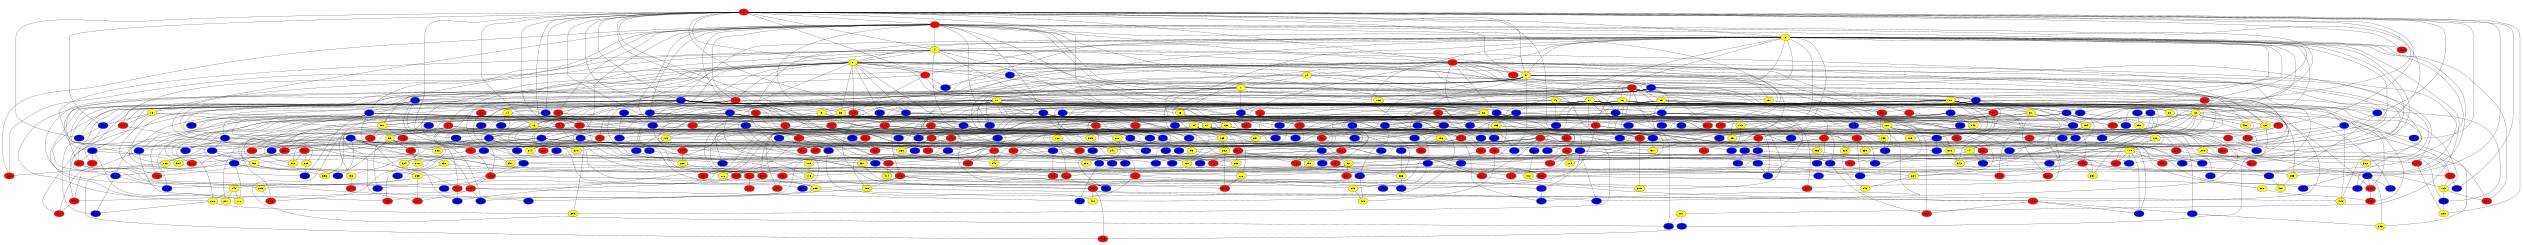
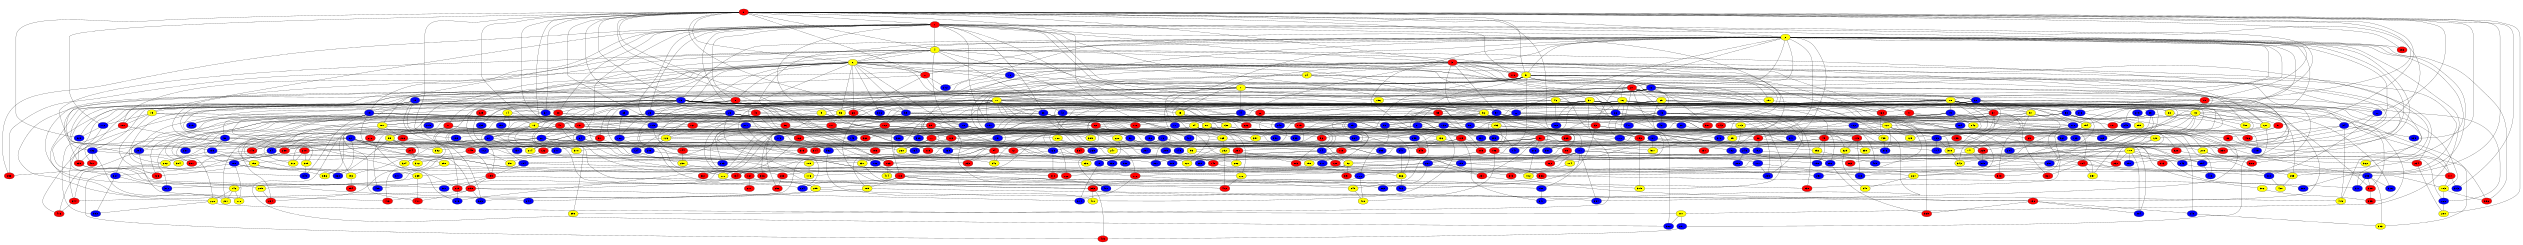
  graph {
    node [fillcolor=blue style=filled]
    0 [fillcolor=red]
    1 [fillcolor=red]
    2 [fillcolor=yellow]
    3 [fillcolor=red]
    4 [fillcolor=yellow]
    5 [fillcolor=yellow]
    6 [fillcolor=yellow]
    13
    21 [fillcolor=red]
    22
    40 [fillcolor=red]
    41 [fillcolor=red]
    51 [fillcolor=red]
    53 [fillcolor=yellow]
    58
    59
    67
    91 [fillcolor=red]
    110 [fillcolor=red]
    112
    131 [fillcolor=red]
    171 [fillcolor=red]
    219 [fillcolor=red]
    280 [fillcolor=yellow]
    293
    325
    335
    358 [fillcolor=red]
    370 [fillcolor=yellow]
    373
    381
    404
    7 [fillcolor=yellow]
    8 [fillcolor=red]
    10 [fillcolor=red]
    19
    23
    36 [fillcolor=red]
    38 [fillcolor=red]
    77 [fillcolor=red]
    79 [fillcolor=yellow]
    83
    85 [fillcolor=yellow]
    166 [fillcolor=red]
    170
    179 [fillcolor=red]
    187 [fillcolor=yellow]
    197
    241
    249
    253 [fillcolor=red]
    398 [fillcolor=yellow]
    405
    16 [fillcolor=yellow]
    18 [fillcolor=yellow]
    27 [fillcolor=red]
    33 [fillcolor=red]
    43 [fillcolor=yellow]
    82
    98 [fillcolor=red]
    147
    149
    154 [fillcolor=yellow]
    163 [fillcolor=red]
    207 [fillcolor=yellow]
    212
    213
    250
    254
    318 [fillcolor=yellow]
    334 [fillcolor=red]
    347
    350 [fillcolor=red]
    388
    396 [fillcolor=red]
    12
    24 [fillcolor=yellow]
    25 [fillcolor=yellow]
    29 [fillcolor=yellow]
    31 [fillcolor=yellow]
    44
    47 [fillcolor=red]
    52 [fillcolor=yellow]
    70
    97
    121 [fillcolor=yellow]
    139
    142 [fillcolor=red]
    182
    235 [fillcolor=red]
    247 [fillcolor=yellow]
    255 [fillcolor=yellow]
    289 [fillcolor=yellow]
    322 [fillcolor=yellow]
    15
    42
    60
    78
    181 [fillcolor=red]
    210 [fillcolor=red]
    215 [fillcolor=red]
    222 [fillcolor=red]
    342 [fillcolor=yellow]
    9 [fillcolor=yellow]
    73 [fillcolor=yellow]
    105 [fillcolor=red]
    136 [fillcolor=yellow]
    157 [fillcolor=yellow]
    186 [fillcolor=red]
    243
    369 [fillcolor=red]
    389 [fillcolor=yellow]
    408 [fillcolor=yellow]
    415 [fillcolor=yellow]
    26
    28
    50
    62
    63 [fillcolor=red]
    71 [fillcolor=red]
    81 [fillcolor=yellow]
    132
    160 [fillcolor=red]
    234 [fillcolor=red]
    299 [fillcolor=yellow]
    306
    345
    14 [fillcolor=yellow]
    30 [fillcolor=red]
    66 [fillcolor=red]
    88 [fillcolor=yellow]
    106
    125
    130 [fillcolor=yellow]
    146 [fillcolor=yellow]
    148 [fillcolor=red]
    205 [fillcolor=red]
    208 [fillcolor=yellow]
    229 [fillcolor=red]
    297
    308 [fillcolor=red]
    323
    327
    378
    407 [fillcolor=red]
    93
    228 [fillcolor=yellow]
    34
    300
    240
    126 [fillcolor=yellow]
    45 [fillcolor=red]
    64
    272 [fillcolor=red]
    331 [fillcolor=yellow]
    86 [fillcolor=red]
    237
    175 [fillcolor=red]
    61
    406 [fillcolor=red]
    203
    359 [fillcolor=yellow]
    364
    116 [fillcolor=red]
    102 [fillcolor=red]
    138
    99 [fillcolor=yellow]
    238 [fillcolor=red]
    376
    165 [fillcolor=yellow]
    271
    124
    201 [fillcolor=yellow]
    143
    360 [fillcolor=red]
    194
    385
    312 [fillcolor=yellow]
    176 [fillcolor=yellow]
    349 [fillcolor=red]
    311
    316
    393 [fillcolor=yellow]
    11
    17 [fillcolor=yellow]
    32
    153 [fillcolor=red]
    162
    309
    48
    75
    119
    167 [fillcolor=red]
    200
    150 [fillcolor=yellow]
    278
    127 [fillcolor=yellow]
    161 [fillcolor=red]
    223 [fillcolor=red]
    284
    305 [fillcolor=yellow]
    319
    392 [fillcolor=yellow]
    68 [fillcolor=red]
    80 [fillcolor=red]
    84
    140 [fillcolor=red]
    180
    401
    220 [fillcolor=yellow]
    258 [fillcolor=red]
    39 [fillcolor=red]
    387 [fillcolor=red]
    275
    260 [fillcolor=yellow]
    185 [fillcolor=red]
    209
    192
    184
    152 [fillcolor=yellow]
    216 [fillcolor=red]
    224
    257 [fillcolor=red]
    362
    332
    287
    395
    221 [fillcolor=yellow]
    294 [fillcolor=red]
    206 [fillcolor=red]
    366 [fillcolor=yellow]
    90
    107
    190 [fillcolor=red]
    285
    338 [fillcolor=red]
    37 [fillcolor=red]
    49
    113 [fillcolor=yellow]
    129 [fillcolor=yellow]
    133
    183 [fillcolor=yellow]
    202 [fillcolor=yellow]
    326 [fillcolor=red]
    344 [fillcolor=red]
    367
    379
    74
    267
    46 [fillcolor=yellow]
    144 [fillcolor=red]
    262 [fillcolor=red]
    268
    313 [fillcolor=red]
    191
    204
    403
    108 [fillcolor=red]
    169
    101 [fillcolor=red]
    117 [fillcolor=red]
    123
    236 [fillcolor=yellow]
    263 [fillcolor=red]
    414 [fillcolor=yellow]
    382
    291
    354
    418
    380
    69 [fillcolor=red]
    196 [fillcolor=yellow]
    264 [fillcolor=yellow]
    307 [fillcolor=red]
    341
    353 [fillcolor=red]
    225 [fillcolor=red]
    336 [fillcolor=red]
    89
    252 [fillcolor=yellow]
    55 [fillcolor=red]
    54 [fillcolor=yellow]
    35
    n284 [fillcolor=yellow label=439]
    355 [fillcolor=red]
    397 [fillcolor=yellow]
    57 [fillcolor=yellow]
    72 [fillcolor=red]
    120 [fillcolor=yellow]
    128 [fillcolor=red]
    168
    357 [fillcolor=yellow]
    337
    56
    145 [fillcolor=red]
    239 [fillcolor=yellow]
    242 [fillcolor=yellow]
    111
    118 [fillcolor=red]
    328
    122 [fillcolor=red]
    417
    346 [fillcolor=yellow]
    301
    244
    420 [fillcolor=yellow]
    135
    137
    159
    304 [fillcolor=yellow]
    317
    94 [fillcolor=red]
    109 [fillcolor=yellow]
    233 [fillcolor=red]
    333
    195
    409
    298 [fillcolor=red]
    383
    273
    303 [fillcolor=red]
    20
    259
    283
    87
    302 [fillcolor=yellow]
    399
    314 [fillcolor=red]
    384
    281 [fillcolor=red]
    320 [fillcolor=red]
    232 [fillcolor=red]
    400 [fillcolor=yellow]
    104 [fillcolor=red]
    189 [fillcolor=yellow]
    248
    276
    226 [fillcolor=yellow]
    310 [fillcolor=red]
    416 [fillcolor=red]
    218 [fillcolor=yellow]
    134 [fillcolor=red]
    274 [fillcolor=red]
    356 [fillcolor=yellow]
    188
    103 [fillcolor=red]
    411 [fillcolor=red]
    174
    96 [fillcolor=red]
    270 [fillcolor=yellow]
    290 [fillcolor=yellow]
    413 [fillcolor=red]
    231 [fillcolor=red]
    76
    292 [fillcolor=yellow]
    386 [fillcolor=red]
    141 [fillcolor=yellow]
    315 [fillcolor=yellow]
    199 [fillcolor=red]
    246
    296 [fillcolor=red]
    421
    286
    374
    266 [fillcolor=red]
    198
    211 [fillcolor=red]
    343 [fillcolor=red]
    92 [fillcolor=yellow]
    251
    340 [fillcolor=yellow]
    410 [fillcolor=yellow]
    419 [fillcolor=red]
    151
    371
    256
    295
    375 [fillcolor=red]
    n379 [fillcolor=yellow label=517]
    361 [fillcolor=red]
    227
    277
    348 [fillcolor=red]
    158
    214 [fillcolor=yellow]
    95 [fillcolor=yellow]
    114 [fillcolor=yellow]
    193 [fillcolor=yellow]
    365
    172
    164
    412 [fillcolor=red]
    394 [fillcolor=red]
    100 [fillcolor=yellow]
    178 [fillcolor=yellow]
    352 [fillcolor=yellow]
    156
    177
    245 [fillcolor=yellow]
    265
    321 [fillcolor=red]
    363 [fillcolor=red]
    230 [fillcolor=yellow]
    329 [fillcolor=yellow]
    390
    402 [fillcolor=yellow]
    282 [fillcolor=yellow]
    115
    391 [fillcolor=red]
    330 [fillcolor=yellow]
    269
    155 [fillcolor=red]
    324 [fillcolor=yellow]
    173
    351 [fillcolor=yellow]
    288
    368
    372 [fillcolor=yellow]
    65
    377
    279
    0 -- 1
    0 -- 2
    0 -- 3
    0 -- 4
    0 -- 5
    0 -- 6
    0 -- 13
    0 -- 21
    0 -- 22
    0 -- 40
    0 -- 41
    0 -- 51
    0 -- 53
    0 -- 58
    0 -- 59
    0 -- 67
    0 -- 91
    0 -- 110
    0 -- 112
    0 -- 131
    0 -- 171
    0 -- 219
    0 -- 280
    0 -- 293
    0 -- 325
    0 -- 335
    0 -- 358
    0 -- 370
    0 -- 373
    0 -- 381
    0 -- 404
    1 -- 2
    1 -- 3
    1 -- 4
    1 -- 7
    1 -- 8
    1 -- 10
    1 -- 19
    1 -- 23
    1 -- 36
    1 -- 38
    1 -- 77
    1 -- 79
    1 -- 83
    1 -- 85
    1 -- 166
    1 -- 170
    1 -- 179
    1 -- 187
    1 -- 197
    1 -- 241
    1 -- 249
    1 -- 253
    1 -- 398
    1 -- 405
    2 -- 3
    2 -- 4
    2 -- 5
    2 -- 6
    2 -- 13
    2 -- 21
    2 -- 358
    2 -- 16
    2 -- 18
    2 -- 27
    2 -- 33
    2 -- 43
    2 -- 82
    2 -- 98
    2 -- 147
    2 -- 149
    2 -- 154
    2 -- 163
    2 -- 207
    2 -- 212
    2 -- 213
    2 -- 250
    2 -- 254
    2 -- 318
    2 -- 334
    2 -- 347
    2 -- 350
    2 -- 388
    2 -- 396
    3 -- 110
    3 -- 12
    3 -- 24
    3 -- 25
    3 -- 29
    3 -- 31
    3 -- 44
    3 -- 47
    3 -- 52
    3 -- 70
    3 -- 97
    3 -- 121
    3 -- 139
    3 -- 142
    3 -- 182
    3 -- 235
    3 -- 247
    3 -- 255
    3 -- 289
    3 -- 322
    4 -- 5
    4 -- 6
    4 -- 16
    4 -- 52
    4 -- 15
    4 -- 42
    4 -- 60
    4 -- 78
    4 -- 181
    4 -- 210
    4 -- 215
    4 -- 222
    4 -- 342
    5 -- 22
    5 -- 91
-   24 -- 7
+   5 -- 7
    5 -- 197
    5 -- 12
    5 -- 9
    5 -- 73
    5 -- 105
    5 -- 136
    5 -- 157
    5 -- 186
    5 -- 243
    5 -- 369
    5 -- 389
    5 -- 408
    5 -- 415
    6 -- 21
    6 -- 41
    6 -- 53
    6 -- 59
    6 -- 8
    6 -- 23
    6 -- 85
    6 -- 253
    6 -- 27
    6 -- 24
    6 -- 70
    6 -- 247
    6 -- 186
    6 -- 26
    6 -- 28
    6 -- 50
    6 -- 62
    6 -- 63
    6 -- 71
    6 -- 81
    6 -- 132
    6 -- 160
    6 -- 234
    6 -- 299
    6 -- 306
    13 -- 112
    13 -- 38
    13 -- 97
    13 -- 73
    13 -- 345
    13 -- 14
    13 -- 30
    13 -- 66
    13 -- 88
    13 -- 106
    13 -- 125
    13 -- 130
    13 -- 146
    13 -- 148
    13 -- 205
    13 -- 208
    13 -- 229
    13 -- 297
    13 -- 308
    13 -- 323
    13 -- 327
    13 -- 378
    13 -- 407
    21 -- 212
    21 -- 63
    21 -- 93
    21 -- 228
    22 -- 34
    22 -- 300
    40 -- 166
    40 -- 240
    40 -- 126
    41 -- 60
    41 -- 50
    41 -- 45
    41 -- 64
    41 -- 272
    41 -- 331
    51 -- 85
    51 -- 86
    53 -- 171
    53 -- 78
    53 -- 237
    53 -- 175
    58 -- 249
    58 -- 81
    58 -- 61
    58 -- 406
    58 -- 203
    58 -- 359
    58 -- 364
    59 -- 116
    59 -- 102
    59 -- 138
    59 -- 99
    59 -- 238
    59 -- 376
    67 -- 131
    67 -- 327
    67 -- 165
    67 -- 271
    91 -- 124
    112 -- 325
    112 -- 235
    131 -- 201
    131 -- 143
    131 -- 360
    131 -- 194
    171 -- 385
    171 -- 312
    171 -- 176
    171 -- 349
    293 -- 308
    293 -- 311
    293 -- 316
    293 -- 393
    7 -- 10
    7 -- 18
    7 -- 44
    7 -- 15
    7 -- 28
    7 -- 345
    7 -- 11
    7 -- 17
    7 -- 32
    7 -- 153
    7 -- 162
    7 -- 309
    8 -- 19
    8 -- 36
    8 -- 154
    8 -- 181
    8 -- 9
    8 -- 48
    8 -- 75
    8 -- 119
    8 -- 167
    8 -- 200
    10 -- 22
    10 -- 43
    10 -- 42
    10 -- 150
    10 -- 278
    19 -- 50
    19 -- 81
    19 -- 148
    19 -- 127
    19 -- 161
    19 -- 223
    19 -- 284
    19 -- 305
    19 -- 319
    19 -- 392
    23 -- 41
    23 -- 36
    23 -- 68
    23 -- 80
    23 -- 84
    23 -- 140
    23 -- 180
    23 -- 401
    36 -- 163
    36 -- 220
    36 -- 258
    38 -- 106
    38 -- 39
    38 -- 387
    38 -- 275
    77 -- 392
    77 -- 260
    77 -- 185
    77 -- 209
    79 -- 112
    79 -- 181
    79 -- 223
    79 -- 185
    79 -- 192
    83 -- 179
    83 -- 130
    83 -- 184
    83 -- 152
    83 -- 216
    83 -- 224
    85 -- 257
    166 -- 208
    166 -- 362
    166 -- 332
    170 -- 370
    170 -- 243
    179 -- 287
    179 -- 395
    187 -- 272
    187 -- 221
    187 -- 294
    187 -- 206
    241 -- 366
    16 -- 79
    16 -- 213
    16 -- 60
    16 -- 26
    16 -- 30
    16 -- 88
    16 -- 240
    16 -- 90
    16 -- 107
    16 -- 190
    16 -- 285
    16 -- 338
    18 -- 58
    18 -- 59
    18 -- 179
    18 -- 82
    18 -- 215
    18 -- 30
    18 -- 34
    18 -- 311
    18 -- 39
    18 -- 37
    18 -- 49
    18 -- 113
    18 -- 129
    18 -- 133
    18 -- 183
    18 -- 202
    18 -- 326
    18 -- 344
    18 -- 367
    18 -- 379
    27 -- 157
    27 -- 61
    27 -- 32
    27 -- 48
    27 -- 257
    27 -- 74
    27 -- 267
    27 -- 46
    27 -- 144
    27 -- 262
    27 -- 268
    27 -- 313
    33 -- 98
    33 -- 191
    33 -- 204
    33 -- 403
    43 -- 51
    43 -- 408
    43 -- 45
    43 -- 80
    43 -- 108
    43 -- 169
    43 -- 101
    43 -- 117
    43 -- 123
    82 -- 293
    82 -- 197
    82 -- 389
    82 -- 395
    82 -- 123
    98 -- 140
    98 -- 192
    98 -- 117
    149 -- 150
    149 -- 236
    154 -- 338
    154 -- 263
    163 -- 208
    163 -- 216
    163 -- 414
    207 -- 382
    207 -- 291
    213 -- 378
    213 -- 354
    254 -- 418
    318 -- 342
    334 -- 380
    12 -- 40
    12 -- 18
    12 -- 63
    12 -- 201
    12 -- 17
    12 -- 32
    12 -- 48
    12 -- 127
    12 -- 74
    12 -- 69
    12 -- 196
    12 -- 264
    12 -- 307
    12 -- 341
    12 -- 353
    24 -- 82
    24 -- 319
    24 -- 362
    24 -- 225
    24 -- 336
    25 -- 222
    25 -- 89
    25 -- 252
    29 -- 308
    29 -- 45
    29 -- 64
    29 -- 382
    29 -- 55
    29 -- 54
    29 -- 35
-   29 -- n284
+   5 -- n284
    29 -- 355
    29 -- 397
    31 -- 219
    31 -- 398
    31 -- 43
    31 -- 255
    31 -- 205
    31 -- 316
    31 -- 220
    31 -- 260
    31 -- 307
    31 -- 57
    31 -- 72
    31 -- 120
    31 -- 128
    31 -- 168
    31 -- 357
    44 -- 171
    44 -- 337
    44 -- 56
    44 -- 145
    47 -- 184
    47 -- 239
    47 -- 242
    52 -- 93
    52 -- 86
    52 -- 307
    52 -- 168
    52 -- 56
    52 -- 111
    52 -- 118
    52 -- 328
    70 -- 196
    70 -- 122
    97 -- 142
    97 -- 366
    97 -- 107
    97 -- 417
    97 -- 346
    121 -- 297
    121 -- 126
    121 -- 291
    235 -- 301
    235 -- 244
    255 -- 420
    289 -- 294
    15 -- 67
    15 -- 325
    15 -- 19
    15 -- 38
    15 -- 135
    15 -- 137
    15 -- 159
    15 -- 304
    42 -- 385
    42 -- 317
    60 -- 84
    60 -- 152
    60 -- 74
    60 -- 72
    60 -- 145
    60 -- 94
    60 -- 109
    78 -- 404
    78 -- 233
    78 -- 333
    78 -- 195
    78 -- 409
    181 -- 298
    181 -- 383
    210 -- 312
    210 -- 305
    210 -- 387
    215 -- 273
    222 -- 303
    9 -- 187
    9 -- 20
    9 -- 259
    9 -- 283
    73 -- 370
    73 -- 299
    73 -- 382
    73 -- 87
    73 -- 302
    73 -- 399
    105 -- 205
    105 -- 341
    105 -- 118
    105 -- 314
    105 -- 384
    136 -- 349
    136 -- 281
    136 -- 320
    157 -- 160
    186 -- 236
    186 -- 232
    186 -- 400
    243 -- 293
    26 -- 131
    26 -- 170
    26 -- 350
    26 -- 113
    26 -- 104
    26 -- 189
    28 -- 33
    28 -- 228
    28 -- 124
    28 -- 161
    28 -- 284
    28 -- 387
    28 -- 236
    28 -- 54
    28 -- 281
    28 -- 248
    28 -- 276
    50 -- 237
    50 -- 135
    50 -- 226
    50 -- 310
    50 -- 416
    62 -- 132
    62 -- 284
    62 -- 84
    62 -- 260
    62 -- 144
    62 -- 218
    62 -- 134
    62 -- 274
    62 -- 356
    63 -- 139
    63 -- 78
    63 -- 161
    63 -- 90
    63 -- 101
    63 -- 118
    63 -- 188
    71 -- 312
    71 -- 225
    71 -- 103
    71 -- 411
    81 -- 334
    81 -- 364
    81 -- 99
    81 -- 180
    81 -- 107
    81 -- 174
    81 -- 96
    132 -- 235
    132 -- 407
    132 -- 270
    132 -- 290
    160 -- n284
    234 -- 280
    299 -- 354
    299 -- 413
    14 -- 73
    14 -- 119
    14 -- 87
    14 -- 151
    14 -- 371
    30 -- 241
    30 -- 147
    30 -- 254
    30 -- 311
    30 -- 135
    30 -- 276
    30 -- 231
    30 -- 92
    30 -- 256
    30 -- 295
    30 -- 375
    66 -- 222
    66 -- 138
    88 -- 121
    106 -- 108
    125 -- 163
    125 -- 243
    125 -- 332
    125 -- 310
    130 -- 153
    130 -- 159
    130 -- 356
    130 -- n379
    146 -- 228
    146 -- 201
    146 -- 270
    148 -- 264
    148 -- 361
    205 -- 227
    229 -- 277
    297 -- 348
    308 -- 355
    327 -- 383
    327 -- 371
    93 -- 105
    93 -- 286
    93 -- 266
    93 -- 410
    93 -- 352
-   228 -- 398
+   228 -- 207
    228 -- 383
    34 -- 335
    34 -- 415
    34 -- 406
    34 -- 111
    300 -- 420
    126 -- 200
    126 -- 172
    126 -- 164
    45 -- 350
    45 -- 210
    45 -- 323
    45 -- 158
    45 -- 352
    64 -- 80
    64 -- 287
    64 -- 122
    64 -- 214
    272 -- 273
    331 -- 353
    86 -- 115
    175 -- 203
    175 -- 329
    175 -- 330
    61 -- 136
    61 -- 175
    61 -- 96
    61 -- 361
    61 -- 363
    102 -- 143
    102 -- 133
    102 -- 397
    102 -- 386
    102 -- 246
    102 -- 173
    102 -- 351
    138 -- 318
    138 -- 169
    138 -- 375
    138 -- 361
    138 -- 363
    99 -- 274
    99 -- 172
    99 -- 324
    99 -- 368
    238 -- 296
    165 -- 252
    165 -- 330
    165 -- 269
    271 -- 389
    271 -- 314
    124 -- 230
    143 -- 258
    143 -- 185
    143 -- 269
    194 -- 250
    194 -- 199
    194 -- 371
    11 -- 385
    11 -- 231
    17 -- 53
    17 -- 23
    17 -- 83
    17 -- 396
    17 -- 25
    17 -- 52
    17 -- 132
    17 -- 306
    17 -- 126
    17 -- 116
    17 -- 267
    17 -- 108
    17 -- 55
    17 -- 233
    17 -- 226
    17 -- 76
    17 -- 292
    17 -- 386
    32 -- 121
    32 -- 160
    32 -- 143
    32 -- 360
    32 -- 278
    32 -- 37
    32 -- 133
    32 -- 57
    32 -- 141
    153 -- 381
    153 -- 315
    162 -- 405
    162 -- 209
    162 -- n284
    48 -- 347
    48 -- 93
    48 -- 278
    48 -- 417
    48 -- 218
    48 -- 315
    48 -- 199
    48 -- 246
    48 -- 296
    48 -- 421
    75 -- 286
    75 -- 374
    119 -- 167
    119 -- 367
    119 -- 266
    167 -- 198
    167 -- 211
    200 -- 267
    200 -- 413
    278 -- 378
    278 -- 393
    278 -- 343
    127 -- 170
    127 -- 376
    127 -- 129
    127 -- 357
    127 -- 320
    161 -- 328
    161 -- 214
    284 -- 416
    284 -- 413
    305 -- 345
    68 -- 123
    68 -- 273
    68 -- 76
    68 -- 156
    80 -- 262
    80 -- 195
    80 -- 177
    84 -- 188
    140 -- 344
    180 -- 200
    220 -- 401
    220 -- 282
    258 -- 304
    258 -- 419
    39 -- 91
    39 -- 166
    39 -- 120
    39 -- 337
    39 -- 100
    260 -- 346
    192 -- 234
    192 -- 309
    152 -- 223
    152 -- 292
    152 -- 368
    216 -- 374
    216 -- 245
    362 -- 410
    206 -- 210
    206 -- 292
    206 -- 375
    206 -- 412
    366 -- 403
    90 -- 287
    90 -- 336
    90 -- 283
    90 -- 95
    107 -- 331
    107 -- 141
    107 -- 246
    107 -- n379
    107 -- 114
    190 -- 369
    190 -- 384
    190 -- 248
    37 -- 342
    37 -- 116
    37 -- 127
    37 -- 103
    37 -- 174
    37 -- 141
    37 -- 343
    37 -- n379
    49 -- 153
    49 -- 184
    49 -- 191
    49 -- 56
    49 -- 242
    49 -- 137
    49 -- 251
    49 -- 178
    113 -- 182
    133 -- 318
    133 -- 362
    133 -- 174
    183 -- 396
    183 -- 268
    202 -- 253
    344 -- 416
    74 -- 75
    74 -- 128
    74 -- 109
    74 -- 92
    74 -- 251
    46 -- 58
    46 -- 102
    46 -- 138
    46 -- 90
    46 -- 285
    46 -- 168
    144 -- 230
    268 -- 280
    191 -- 277
    191 -- 269
    108 -- 146
    108 -- 401
    108 -- 224
    108 -- 190
    108 -- 189
    108 -- 365
    117 -- 373
    117 -- 183
    123 -- 204
    291 -- 419
    264 -- 340
    353 -- 415
    353 -- 410
    353 -- 419
    225 -- 379
    336 -- 388
    336 -- 353
    89 -- 105
    89 -- 125
    89 -- 175
    89 -- 245
    89 -- 265
    252 -- 412
    55 -- 187
    55 -- 240
    55 -- 418
    55 -- 337
    55 -- 193
    54 -- 77
    54 -- 165
    54 -- 140
    54 -- 256
    54 -- 329
    54 -- 390
    35 -- 162
    35 -- 367
    35 -- 169
    35 -- 94
    35 -- 115
    n284 -- 376
    57 -- 154
    57 -- 68
    57 -- 69
    57 -- 333
    57 -- 321
    57 -- 330
    120 -- 232
    120 -- 178
    128 -- 134
    128 -- 348
    56 -- 95
    56 -- 155
    145 -- 199
    145 -- 324
    239 -- 289
    239 -- 411
    111 -- 297
    111 -- 332
    111 -- 183
    111 -- 354
    111 -- 399
    111 -- 286
    111 -- 198
    111 -- 227
    118 -- 221
    118 -- 317
    118 -- 303
    122 -- 283
    122 -- 372
    135 -- 152
    135 -- 202
    135 -- 158
    159 -- 214
    94 -- 106
    94 -- 346
    94 -- 233
    94 -- 104
    109 -- 176
    195 -- 238
    195 -- 336
    298 -- 323
    298 -- 344
    298 -- 411
    298 -- 374
    303 -- 366
    20 -- 147
    20 -- 69
    259 -- 349
    87 -- 182
    87 -- 258
    87 -- 224
    87 -- 202
    87 -- 137
    302 -- 355
    281 -- 303
    281 -- 282
    320 -- 326
    104 -- 300
    104 -- 117
    104 -- 357
    104 -- 266
    104 -- 321
    189 -- 190
    189 -- 244
    248 -- 393
    276 -- 402
    226 -- 412
    218 -- 322
    218 -- 300
    134 -- 301
    274 -- 372
    188 -- 255
    188 -- 327
    188 -- 356
    188 -- 270
    103 -- 144
    103 -- 164
    103 -- 265
    96 -- 221
    290 -- 403
    290 -- 377
    231 -- 315
    76 -- 149
    76 -- 247
    76 -- 125
    76 -- 295
    292 -- 394
    141 -- 148
    141 -- 379
    141 -- 268
    199 -- 215
    199 -- 338
    199 -- 409
    199 -- 298
    246 -- 263
    246 -- 256
    246 -- 288
    286 -- 299
    286 -- 400
    198 -- 341
    92 -- 176
    92 -- 167
    92 -- 402
    92 -- 391
    151 -- 277
    256 -- 369
    227 -- 239
    227 -- 310
    227 -- 231
    227 -- 365
    158 -- 343
    95 -- 262
    95 -- 134
+   114 -- 402
    193 -- 347
    193 -- 264
    193 -- 317
    193 -- 259
    172 -- 294
    172 -- 351
    100 -- 334
    100 -- 265
    178 -- 254
    178 -- 194
    178 -- 216
    178 -- 313
    178 -- 384
    178 -- 232
    178 -- 251
    352 -- 405
    177 -- 203
    177 -- 285
    177 -- 226
    245 -- 400
    363 -- 381
    230 -- 386
    329 -- 340
    269 -- 331
    155 -- 225
    173 -- 219
    173 -- 298
    65 -- 119
    65 -- 180
    279 -- 359
  }
